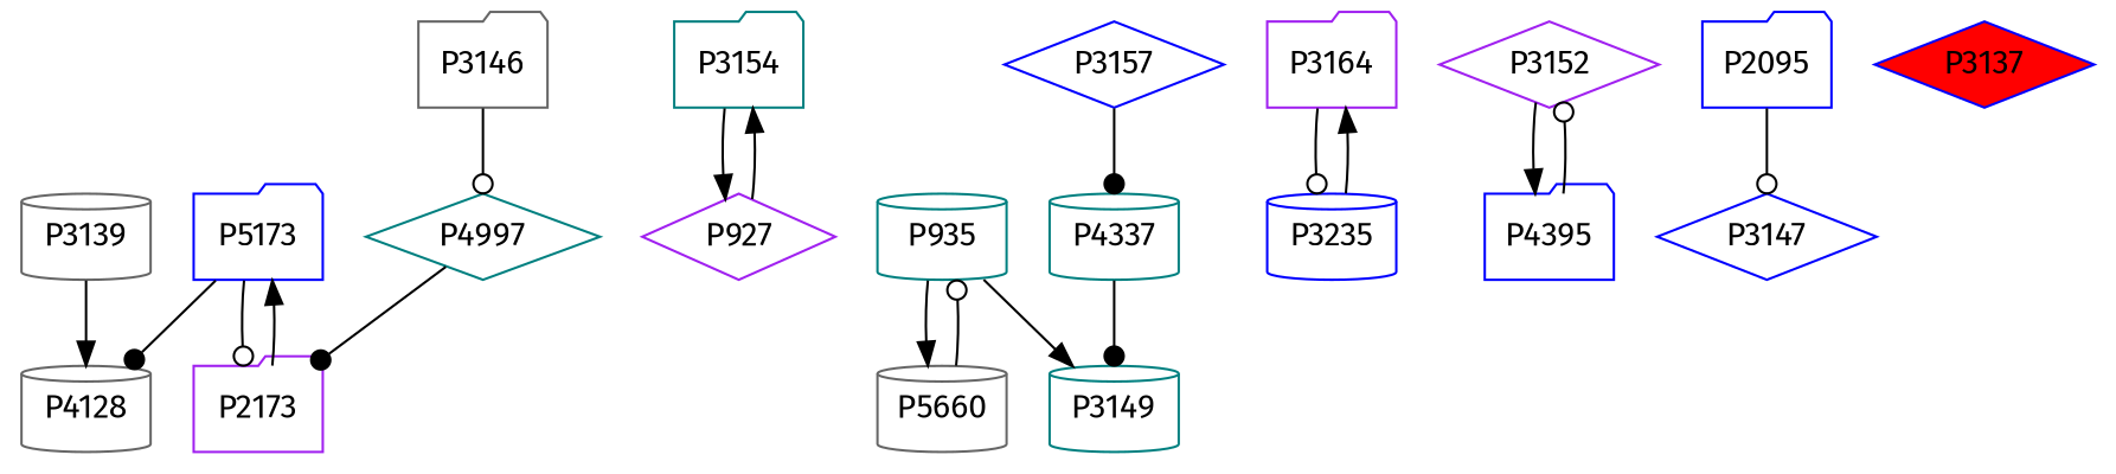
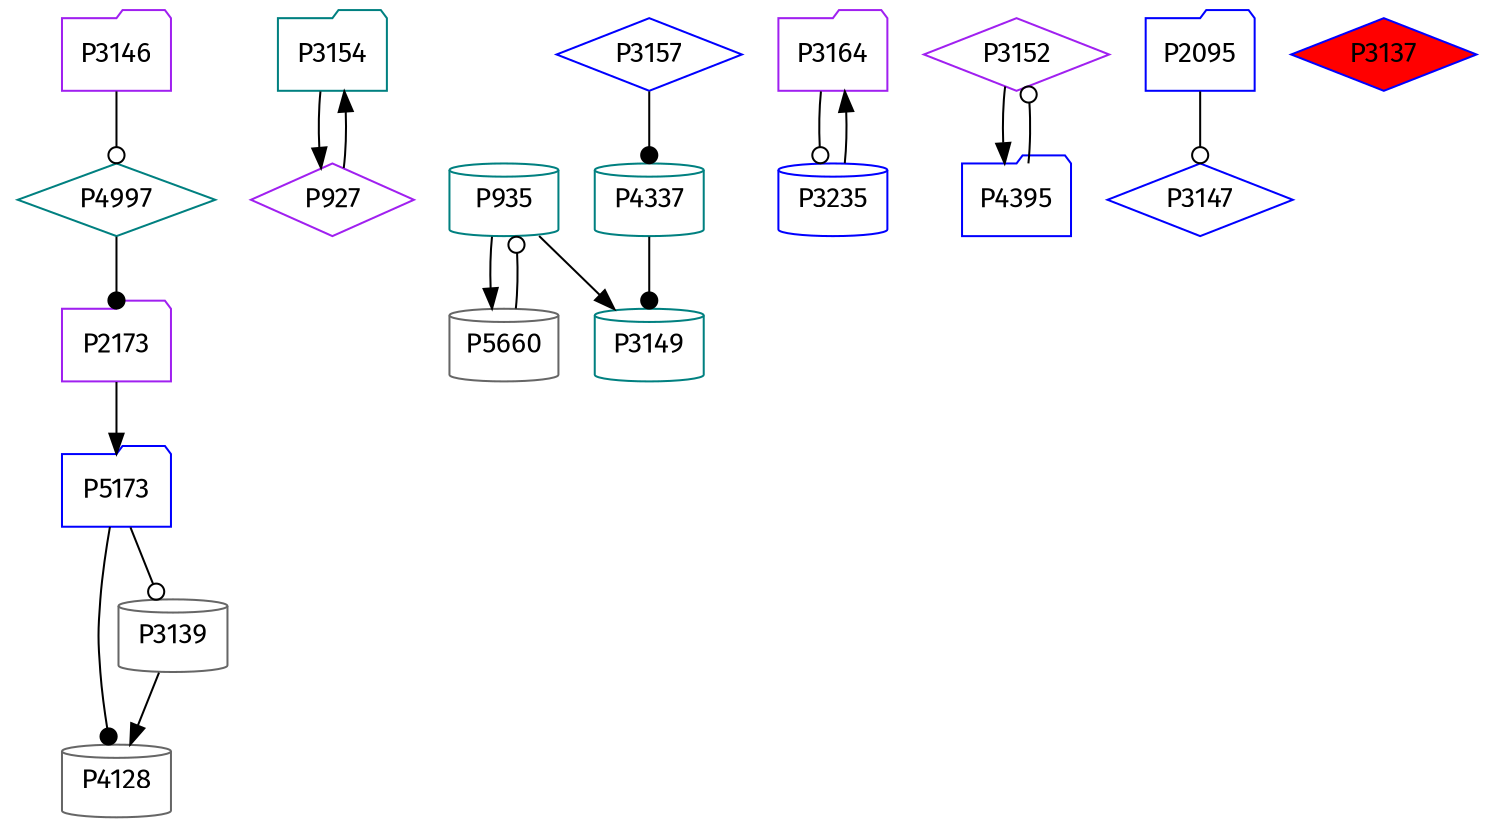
  digraph {
    fontname="Fira Sans"
    node [color=blue fontname="Fira Sans" shape=cylinder]
    edge [arrowhead=normal fontname="Fira Sans"]
    P4128 [color=gray40]
    P5173 [shape=folder]
    P2173 [color=purple shape=folder]
    P3139 [color=gray40]
-   P3146 [color=gray40 shape=folder]
+   P3146 [color=purple shape=folder]
    P4997 [color=teal shape=diamond]
    P3154 [color=teal shape=folder]
    P927 [color=purple shape=diamond]
    P935 [color=teal]
    P5660 [color=gray40]
    P3149 [color=teal]
    P4337 [color=teal]
    P3157 [shape=diamond]
    P3164 [color=purple shape=folder]
    P3235
    P3152 [color=purple shape=diamond]
    P4395 [shape=folder]
    n18 [label=P2095 shape=folder]
    P3147 [shape=diamond]
    P3137 [fillcolor=red shape=diamond style=filled]
    P5173 -> P4128 [arrowhead=dot]
-   P5173 -> P2173 [arrowhead=odot]
+   P5173 -> P3139 [arrowhead=odot]
    P2173 -> P5173
    P3139 -> P4128
    P3146 -> P4997 [arrowhead=odot]
    P4997 -> P2173 [arrowhead=dot]
    P3154 -> P927
    P927 -> P3154
    P935 -> P5660
    P935 -> P3149
    P5660 -> P935 [arrowhead=odot]
    P4337 -> P3149 [arrowhead=dot]
    P3157 -> P4337 [arrowhead=dot]
    P3164 -> P3235 [arrowhead=odot]
    P3235 -> P3164
    P3152 -> P4395
    P4395 -> P3152 [arrowhead=odot]
    n18 -> P3147 [arrowhead=odot]
  }
